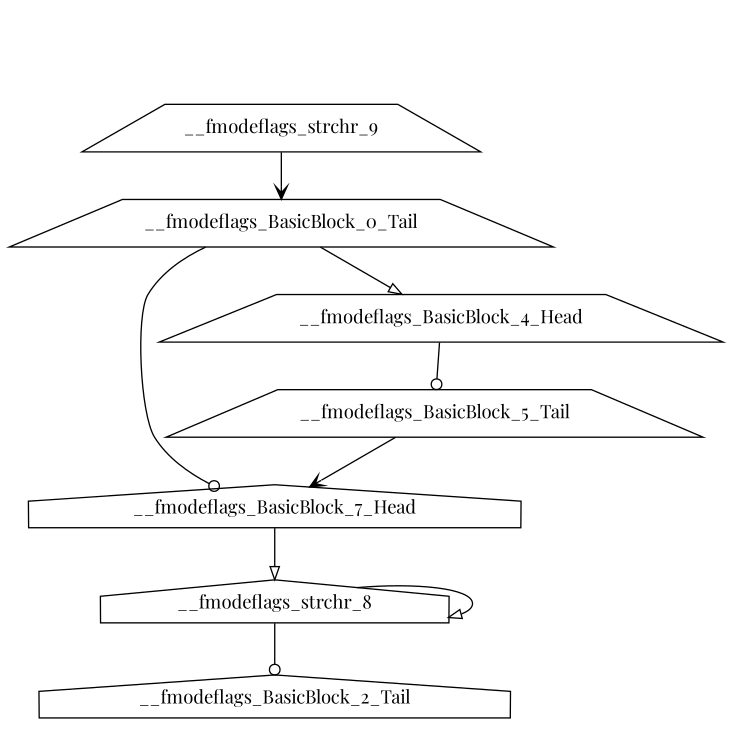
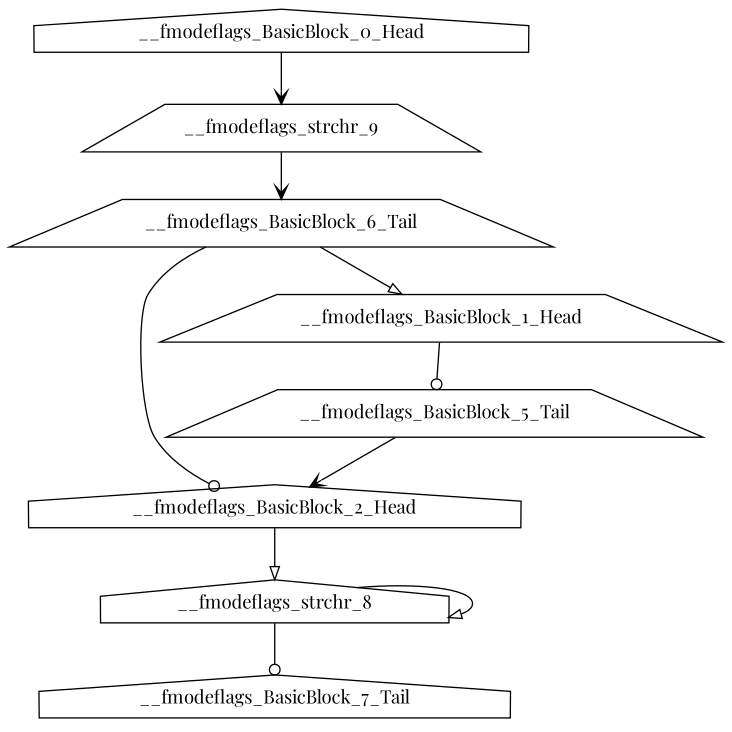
  digraph {
    fontname="Playfair Display"
    node [fontname="Playfair Display" shape=trapezium]
    edge [arrowhead=vee fontname="Playfair Display"]
    n1 [label=__fmodeflags_strchr_9]
-   __fmodeflags_BasicBlock_0_Tail
-   __fmodeflags_BasicBlock_2_Head [shape=house label=__fmodeflags_BasicBlock_7_Head]
-   __fmodeflags_BasicBlock_1_Head [label=__fmodeflags_BasicBlock_4_Head]
+   __fmodeflags_BasicBlock_0_Head [shape=house]
+   __fmodeflags_BasicBlock_0_Tail [label=__fmodeflags_BasicBlock_6_Tail]
+   __fmodeflags_BasicBlock_2_Head [shape=house]
+   __fmodeflags_BasicBlock_1_Head
    n6 [label=__fmodeflags_strchr_8 shape=house]
-   __fmodeflags_BasicBlock_2_Tail [shape=house]
+   __fmodeflags_BasicBlock_2_Tail [shape=house label=__fmodeflags_BasicBlock_7_Tail]
    n8 [label=__fmodeflags_BasicBlock_5_Tail]
    n1 -> __fmodeflags_BasicBlock_0_Tail
+   __fmodeflags_BasicBlock_0_Head -> n1
    __fmodeflags_BasicBlock_0_Tail -> __fmodeflags_BasicBlock_2_Head [arrowhead=odot]
    __fmodeflags_BasicBlock_0_Tail -> __fmodeflags_BasicBlock_1_Head [arrowhead=onormal]
    __fmodeflags_BasicBlock_2_Head -> n6 [arrowhead=onormal]
    __fmodeflags_BasicBlock_1_Head -> n8 [arrowhead=odot]
    n6 -> n6 [arrowhead=onormal]
    n6 -> __fmodeflags_BasicBlock_2_Tail [arrowhead=odot]
    n8 -> __fmodeflags_BasicBlock_2_Head
  }
